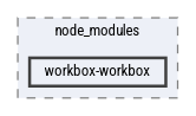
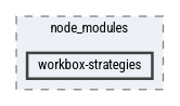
  digraph {
    compound=true
    fontname="Roboto Condensed"
-   n1 [color=grey25 fillcolor="#edf0f7" fontname="Roboto Condensed" fontsize=10 height=0.2 label="workbox-workbox" shape=box style="filled,bold" width=0.4]
+   n1 [color=grey25 fillcolor="#edf0f7" fontname="Roboto Condensed" fontsize=10 height=0.2 label="workbox-strategies" shape=box style="filled,bold" width=0.4]
    subgraph cluster_1 {
      bgcolor="#edf0f7"
      fontsize=10
      label=node_modules
      pencolor=grey50
      style="filled,dashed"
      n1
    }
  }
